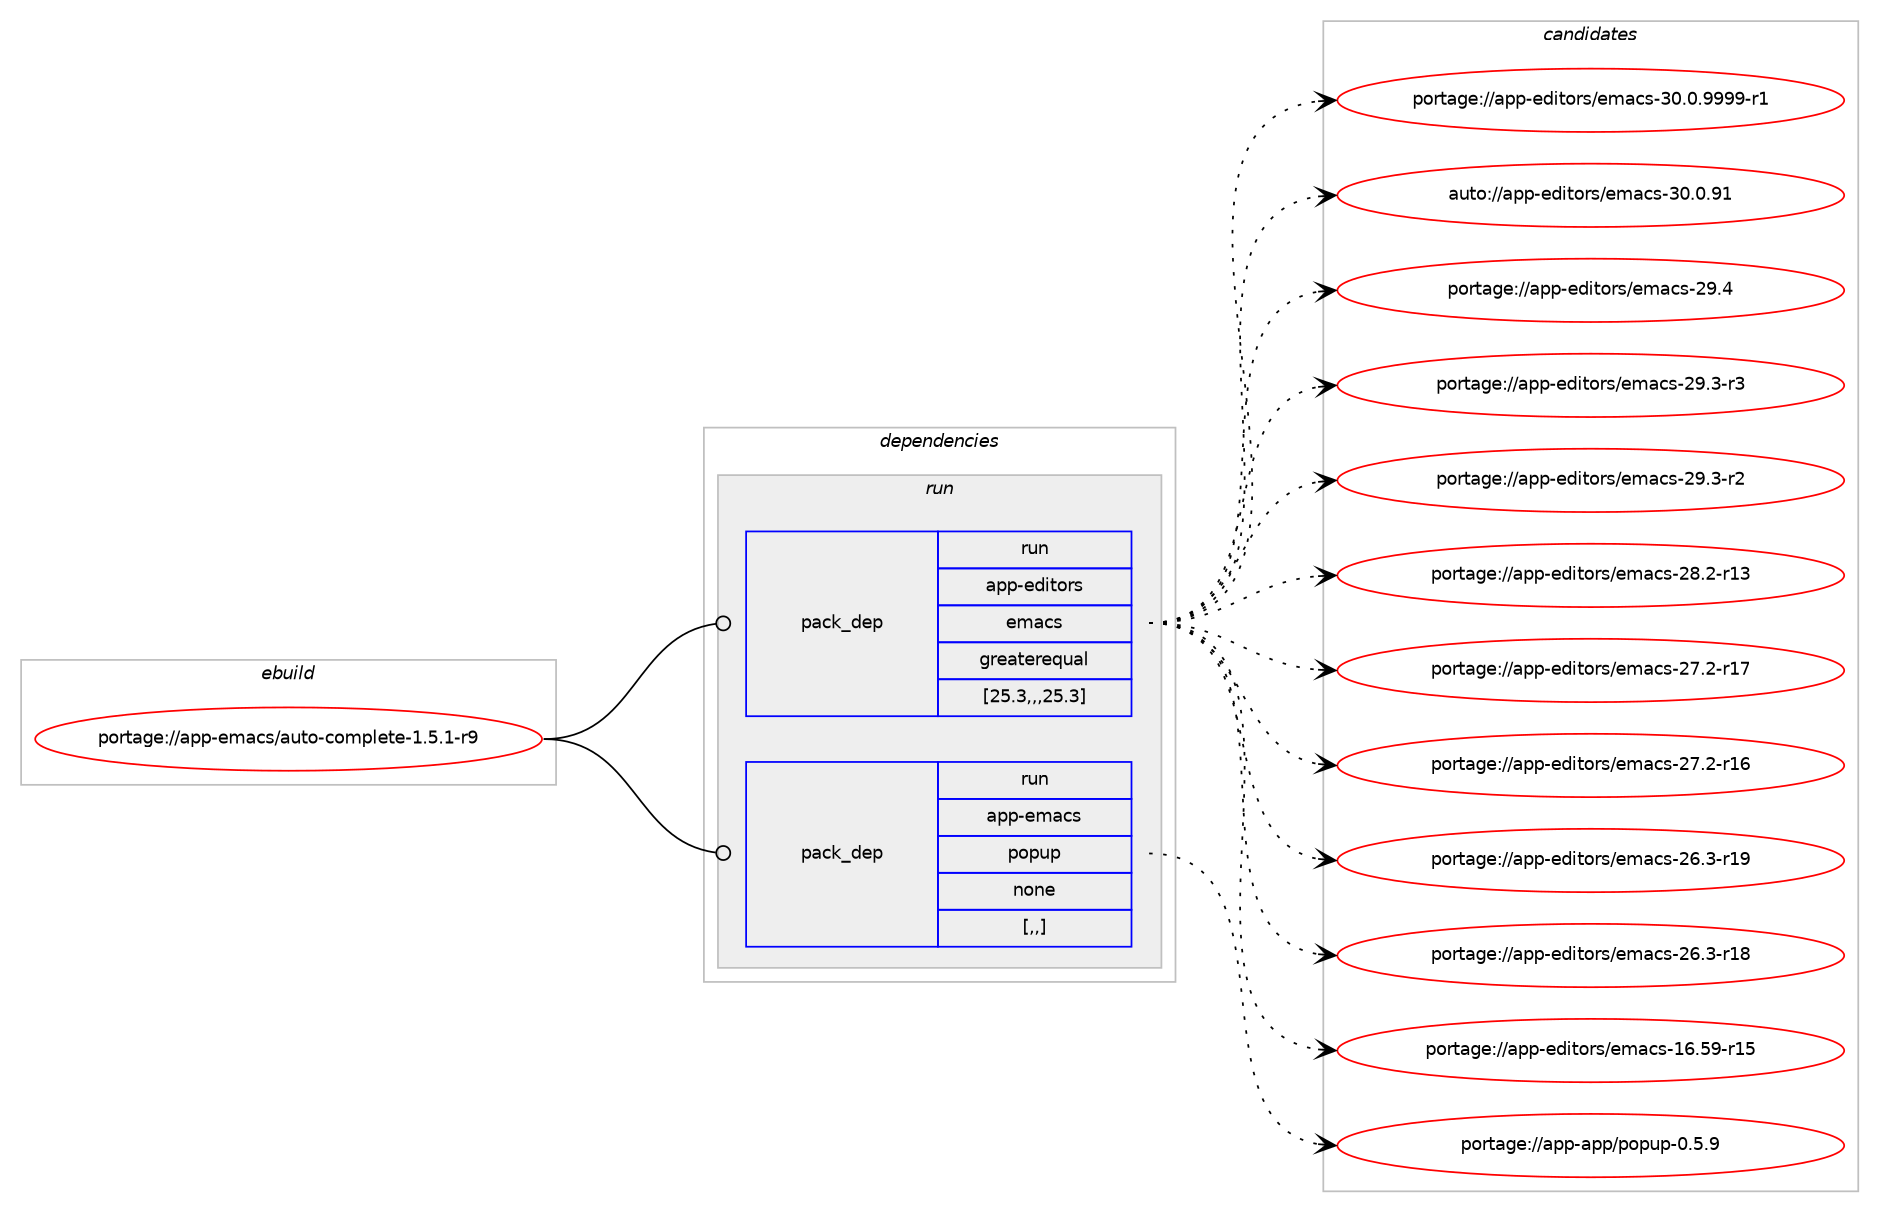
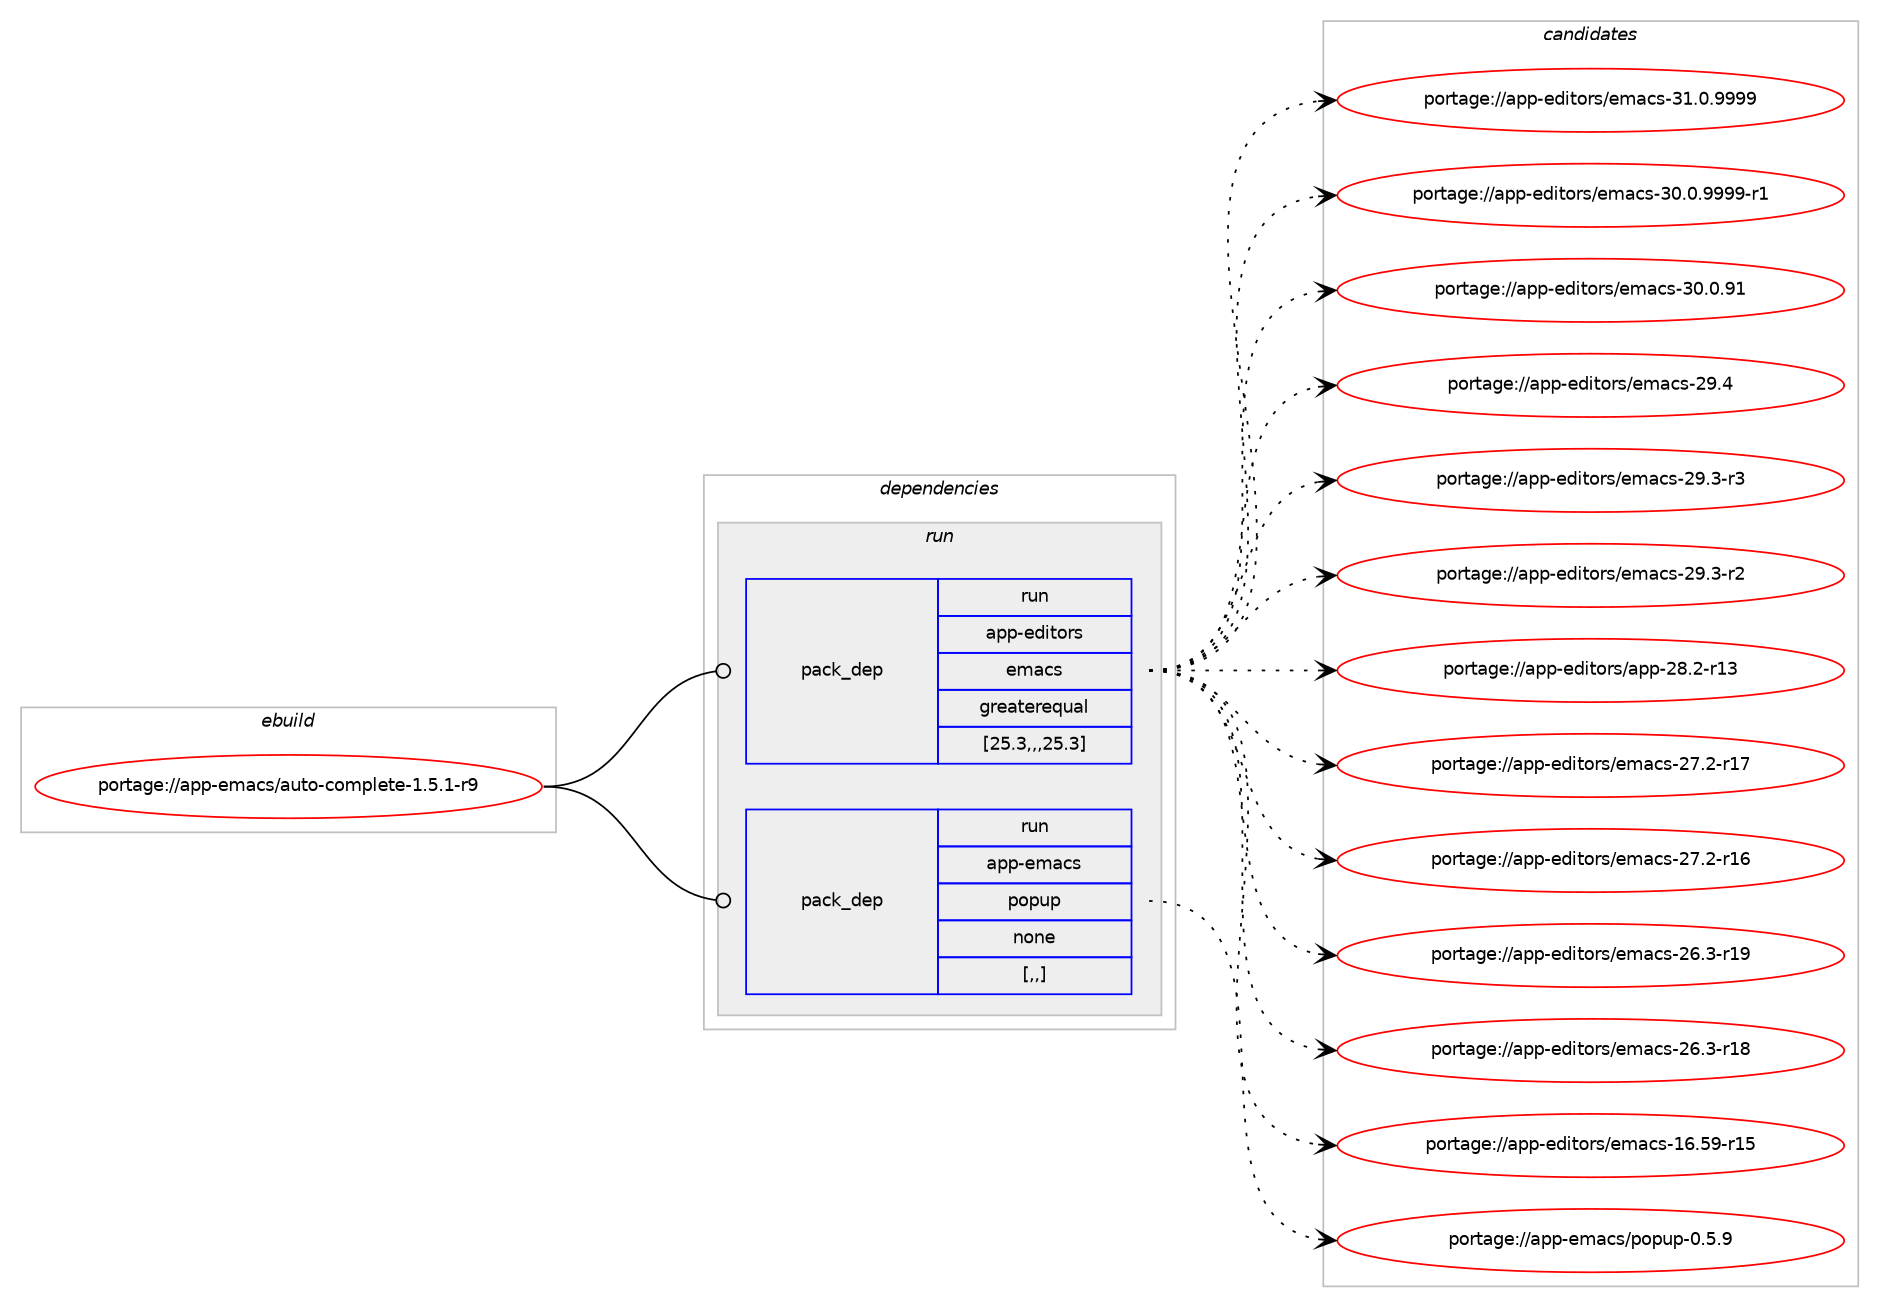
  digraph {
    compound=true
    concentrate=true
    fontname=Helvetica
    fontsize=10
    newrank=true
    rankdir=LR
    ranksep=1.5
    node [color=red fontname=Helvetica fontsize=10]
    edge [arrowhead=vee headport=w style=dotted tailport=e weight=100]
    n1 [label="portage://app-emacs/auto-complete-1.5.1-r9" width=4]
    n2 [color=blue label=<<TABLE BORDER="0" CELLBORDER="1" CELLSPACING="0" CELLPADDING="4" WIDTH="220"><TR><TD ROWSPAN="6" CELLPADDING="30">pack_dep</TD></TR><TR><TD WIDTH="110">run</TD></TR><TR><TD>app-editors</TD></TR><TR><TD>emacs</TD></TR><TR><TD>greaterequal</TD></TR><TR><TD>[25.3,,,25.3]</TD></TR></TABLE>> shape=none]
    n3 [color=blue label=<<TABLE BORDER="0" CELLBORDER="1" CELLSPACING="0" CELLPADDING="4" WIDTH="220"><TR><TD ROWSPAN="6" CELLPADDING="30">pack_dep</TD></TR><TR><TD WIDTH="110">run</TD></TR><TR><TD>app-emacs</TD></TR><TR><TD>popup</TD></TR><TR><TD>none</TD></TR><TR><TD>[,,]</TD></TR></TABLE>> shape=none]
+   n4 [label="portage://app-editors/emacs-31.0.9999" width=4]
    n5 [label="portage://app-editors/emacs-30.0.9999-r1" width=4]
-   n6 [label="auto://app-editors/emacs-30.0.91" width=4]
+   n6 [label="portage://app-editors/emacs-30.0.91" width=4]
    n7 [label="portage://app-editors/emacs-29.4" width=4]
    n8 [label="portage://app-editors/emacs-29.3-r3" width=4]
    n9 [label="portage://app-editors/emacs-29.3-r2" width=4]
-   n10 [label="portage://app-editors/emacs-28.2-r13" width=4]
+   n10 [label="portage://app-editors/app-28.2-r13" width=4]
    n11 [label="portage://app-editors/emacs-27.2-r17" width=4]
    n12 [label="portage://app-editors/emacs-27.2-r16" width=4]
    n13 [label="portage://app-editors/emacs-26.3-r19" width=4]
    n14 [label="portage://app-editors/emacs-26.3-r18" width=4]
    n15 [label="portage://app-editors/emacs-16.59-r15" width=4]
-   n16 [label="portage://app-app/popup-0.5.9" width=4]
+   n16 [label="portage://app-emacs/popup-0.5.9" width=4]
    subgraph cluster_1 {
      color=gray
      label=<<i>ebuild</i>>
      n1
    }
    subgraph cluster_2 {
      color=gray
      label=<<i>dependencies</i>>
      subgraph cluster_3 {
        color=gray
        fillcolor="#eeeeee"
        label=<<i>compile</i>>
        style=filled
      }
      subgraph cluster_4 {
        color=gray
        fillcolor="#eeeeee"
        label=<<i>compile and run</i>>
        style=filled
      }
      subgraph cluster_5 {
        color=gray
        fillcolor="#eeeeee"
        label=<<i>run</i>>
        style=filled
        subgraph sub_6 {
          color=gray
          fillcolor="#eeeeee"
          label=<<i>run</i>>
          style=filled
          n2
        }
        subgraph sub_7 {
          color=gray
          fillcolor="#eeeeee"
          label=<<i>run</i>>
          style=filled
          n3
        }
      }
    }
    subgraph cluster_8 {
      color=gray
      label=<<i>candidates</i>>
      rank=same
      subgraph sub_9 {
        color=black
        label=<<i>candidates</i>>
        nodesep=1
        rank=same
+       n4
        n5
        n6
        n7
        n8
        n9
        n10
        n11
        n12
        n13
        n14
        n15
      }
      subgraph sub_10 {
        color=black
        label=<<i>candidates</i>>
        nodesep=1
        rank=same
        n16
      }
    }
    n1 -> n2 [arrowhead=odot style=solid weight=20]
    n1 -> n3 [arrowhead=odot style=solid weight=20]
+   n2 -> n4
    n2 -> n5
    n2 -> n6
    n2 -> n7
    n2 -> n8
    n2 -> n9
    n2 -> n10
    n2 -> n11
    n2 -> n12
    n2 -> n13
    n2 -> n14
    n2 -> n15
    n3 -> n16
  }
